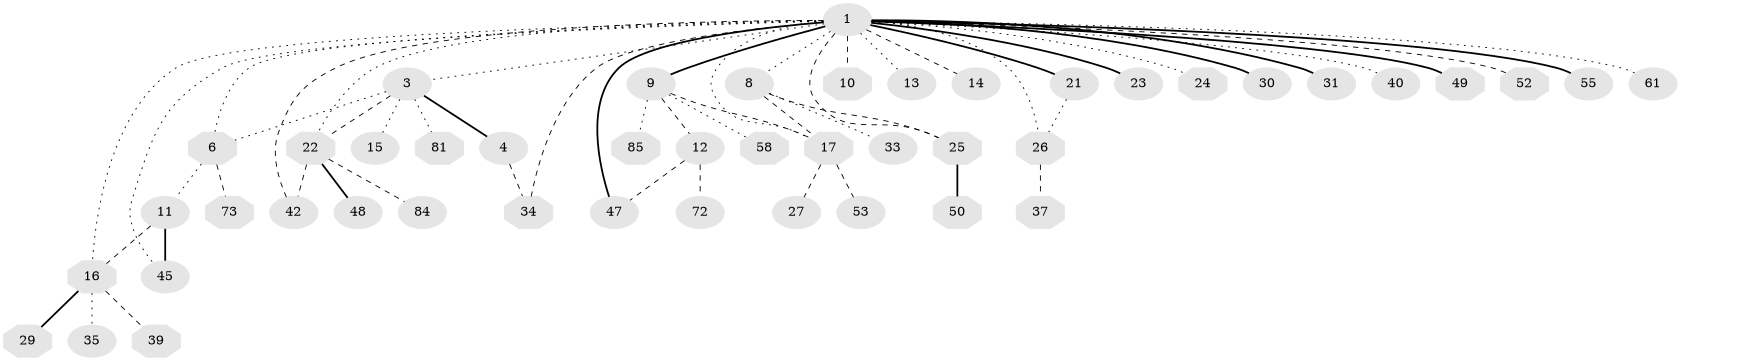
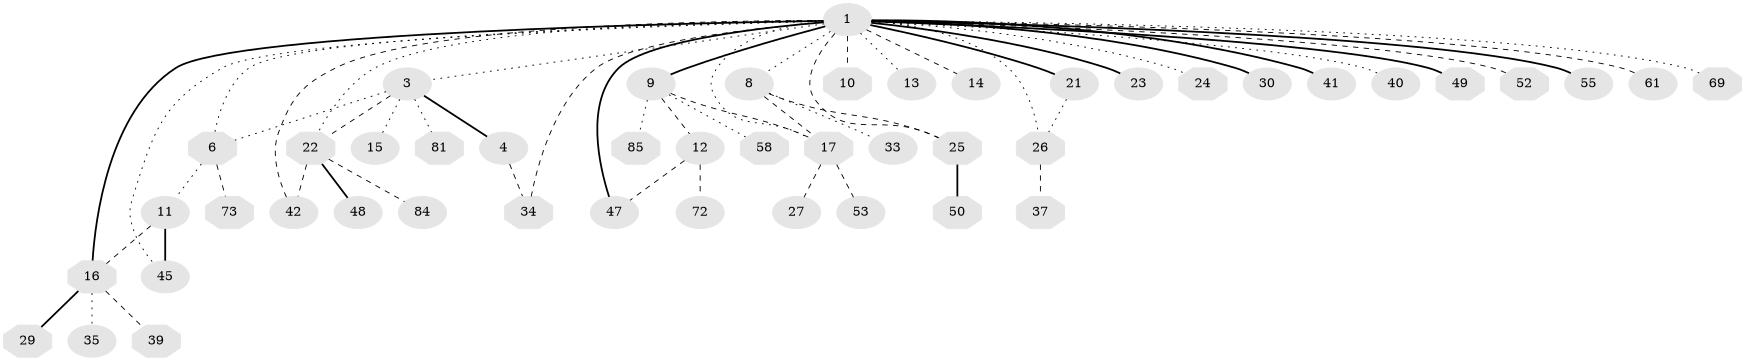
  graph {
    node [color=gray90 shape=ellipse style=filled]
    edge [style=dashed]
    1 [super="+2+5+18+76+93"]
    3 [super="+32"]
    6 [shape=octagon super="+19+56"]
    8 [super="+41+59"]
    9
    10 [shape=octagon]
    13
    14
    16 [shape=octagon]
    17 [shape=octagon super="+68+64+90+71+38"]
    21 [super="+65"]
    22 [shape=octagon]
    23
    24 [shape=octagon]
    25 [shape=octagon]
    26 [shape=octagon]
    30
-   31
+   31 [label=41]
    34 [shape=octagon super="+63+86+44"]
    40
    42 [super="+77+89+60+82"]
    45 [super="+78+74"]
    47 [super="+62"]
    49 [shape=octagon]
    52 [shape=octagon super="+57"]
    55
    61
+   69 [shape=octagon]
    4
    15 [super="+66+54+28"]
    81 [shape=octagon]
    11 [super="+20+83+67+80+46"]
    73 [shape=octagon]
    33
    12
    58 [shape=octagon]
    85 [shape=octagon]
    29 [shape=octagon]
    35
    39 [shape=octagon]
    27
    53
    48
    84
    50 [shape=octagon]
    37 [shape=octagon super="+70"]
    72
    1 -- 3 [style=dotted]
    1 -- 6 [style=dotted]
    1 -- 8 [style=dotted]
    1 -- 9 [style=bold]
    1 -- 10
    1 -- 13 [style=dotted]
    1 -- 14
-   1 -- 16 [style=dotted]
+   1 -- 16 [style=bold]
    1 -- 17 [style=dotted weight=2]
    1 -- 21 [style=bold]
    1 -- 22 [style=dotted weight=2]
    1 -- 23 [style=bold]
    1 -- 24 [style=dotted]
    1 -- 25
    1 -- 26 [style=dotted]
    1 -- 30 [style=bold]
    1 -- 31 [style=bold]
    1 -- 34
    1 -- 40 [style=dotted]
    1 -- 42
    1 -- 45 [style=dotted]
    1 -- 47 [style=bold]
    1 -- 49 [style=bold]
    1 -- 52
    1 -- 55 [style=bold]
-   1 -- 61 [style=dotted]
+   1 -- 61
+   1 -- 69 [style=dotted]
    3 -- 6 [style=dotted]
    3 -- 22
    3 -- 4 [style=bold]
    3 -- 15 [style=dotted]
    3 -- 81 [style=dotted]
    6 -- 11 [style=dotted]
    6 -- 73
    8 -- 17
    8 -- 25
    8 -- 33 [style=dotted]
    9 -- 17 [weight=2]
    9 -- 12
    9 -- 58 [style=dotted]
    9 -- 85 [style=dotted]
    16 -- 29 [style=bold]
    16 -- 35 [style=dotted]
    16 -- 39
    17 -- 27
    17 -- 53
    21 -- 26 [style=dotted]
    22 -- 42
    22 -- 48 [style=bold]
    22 -- 84
    25 -- 50 [style=bold]
    26 -- 37
    4 -- 34
    11 -- 16
    11 -- 45 [style=bold weight=2]
    12 -- 47
    12 -- 72
  }
